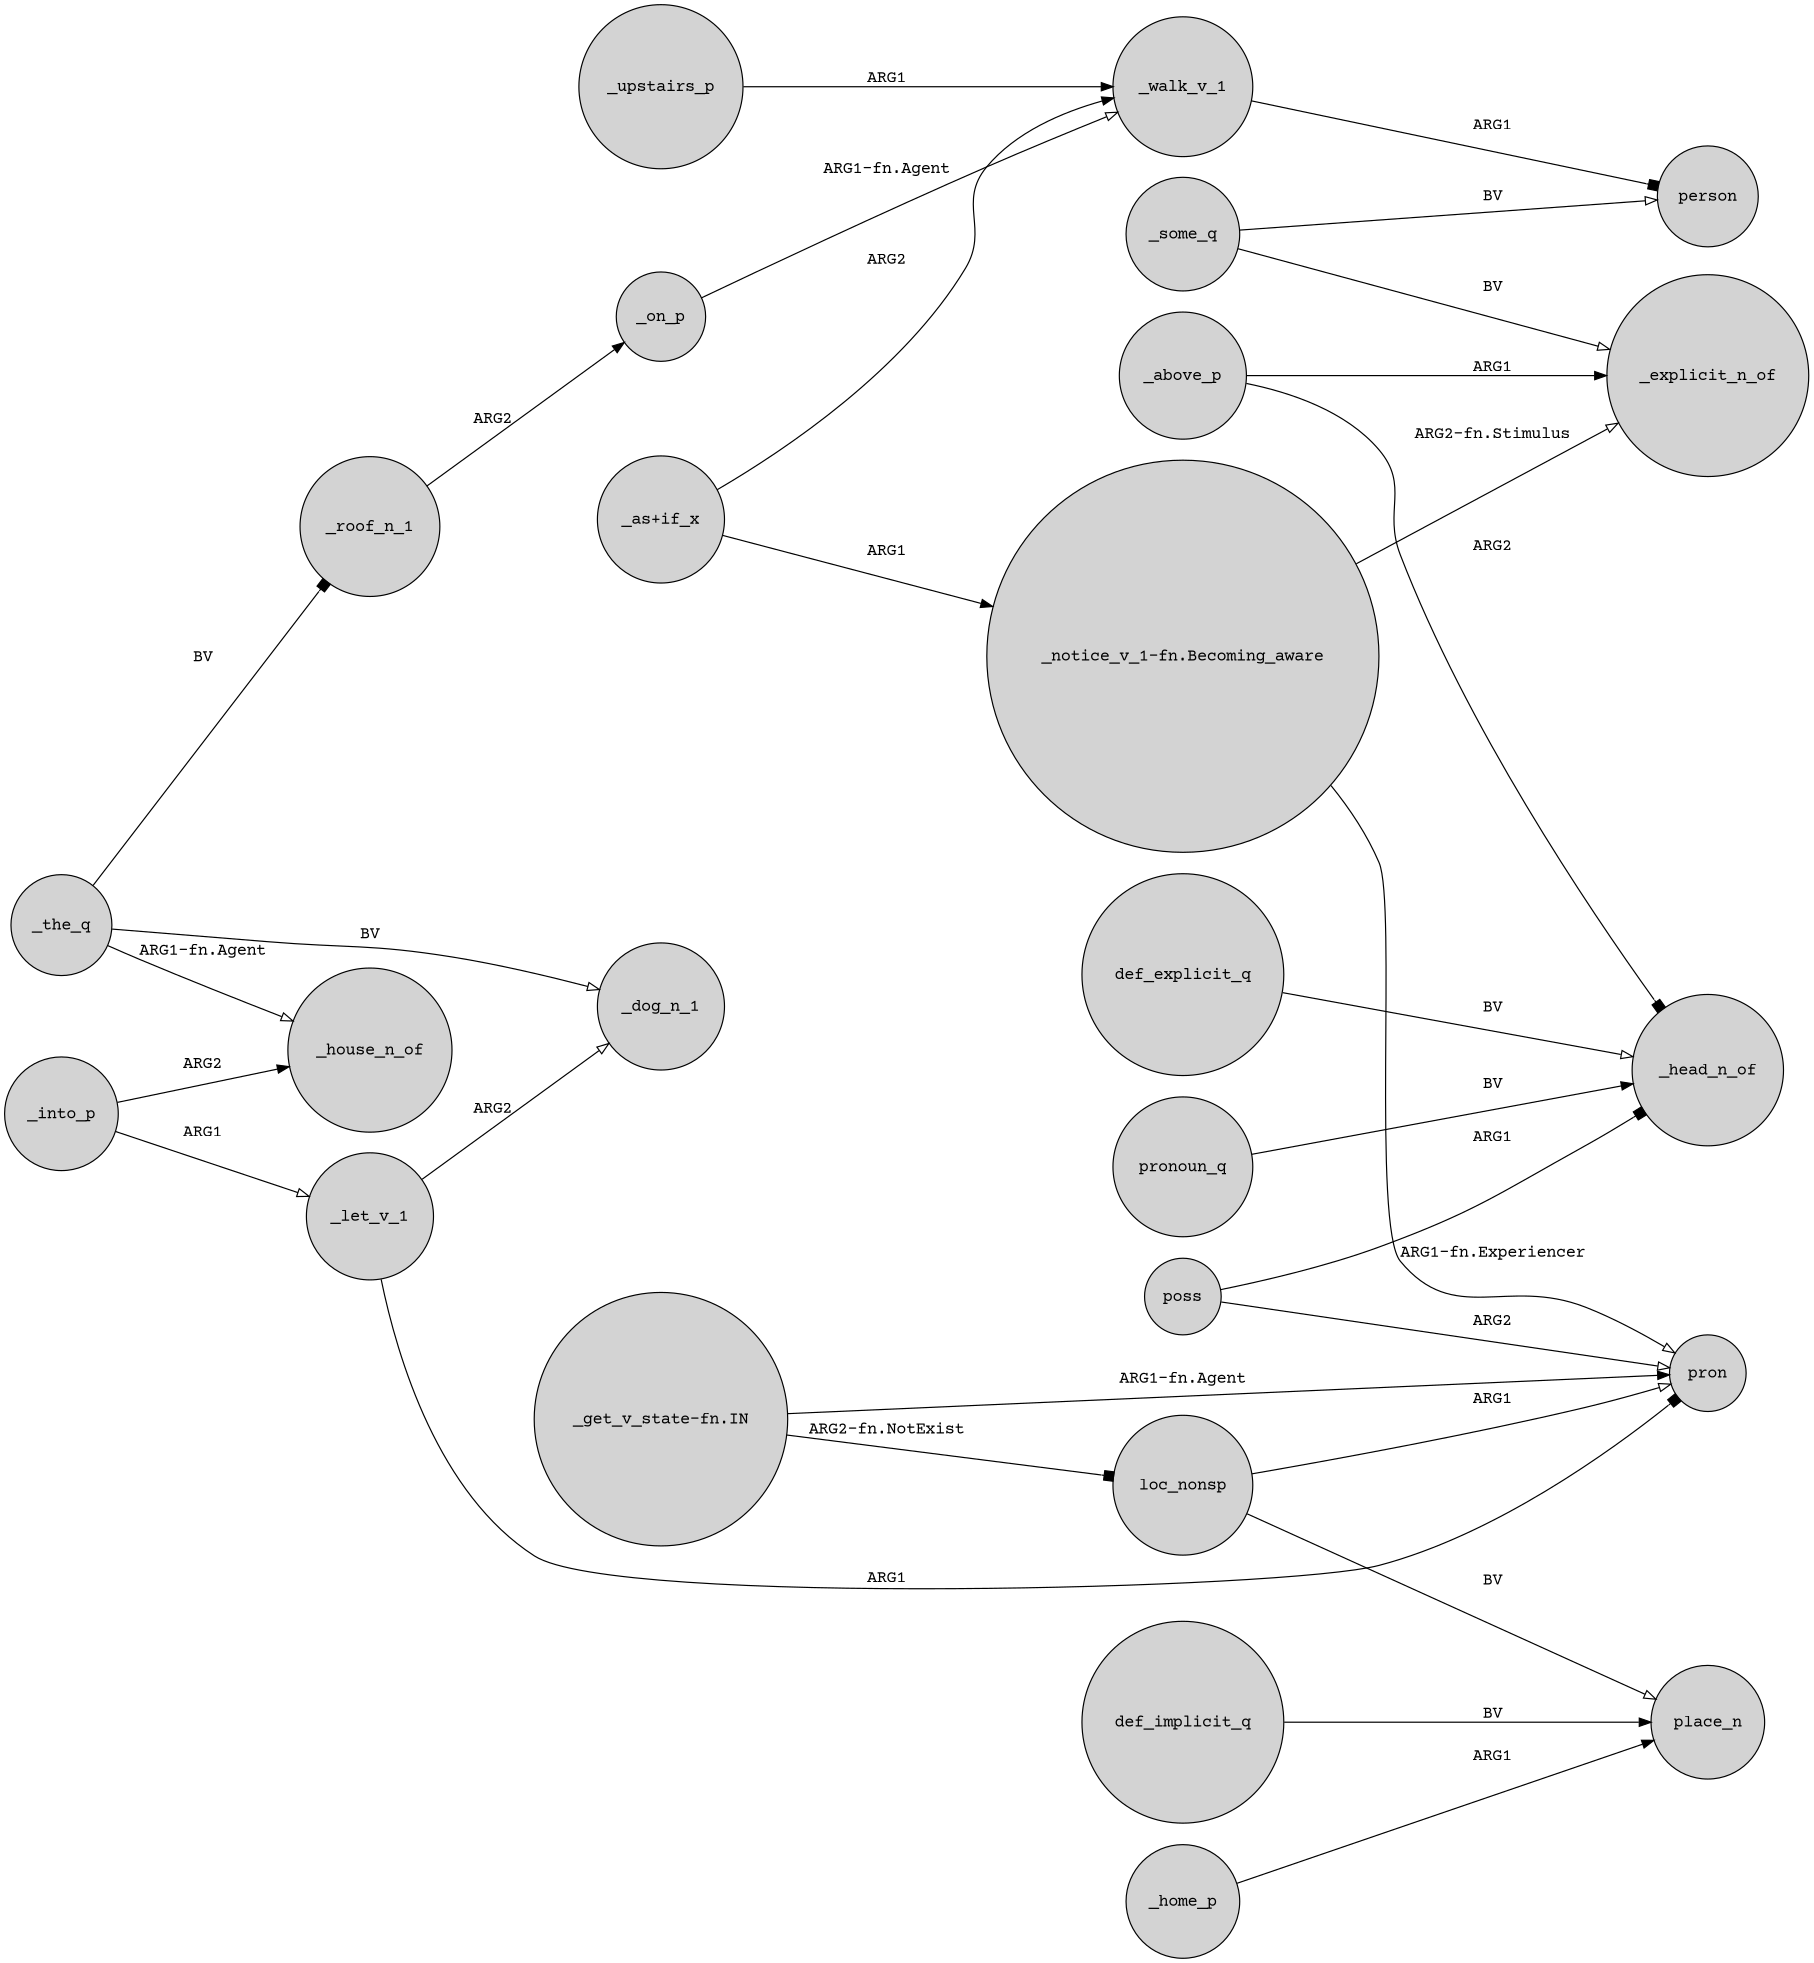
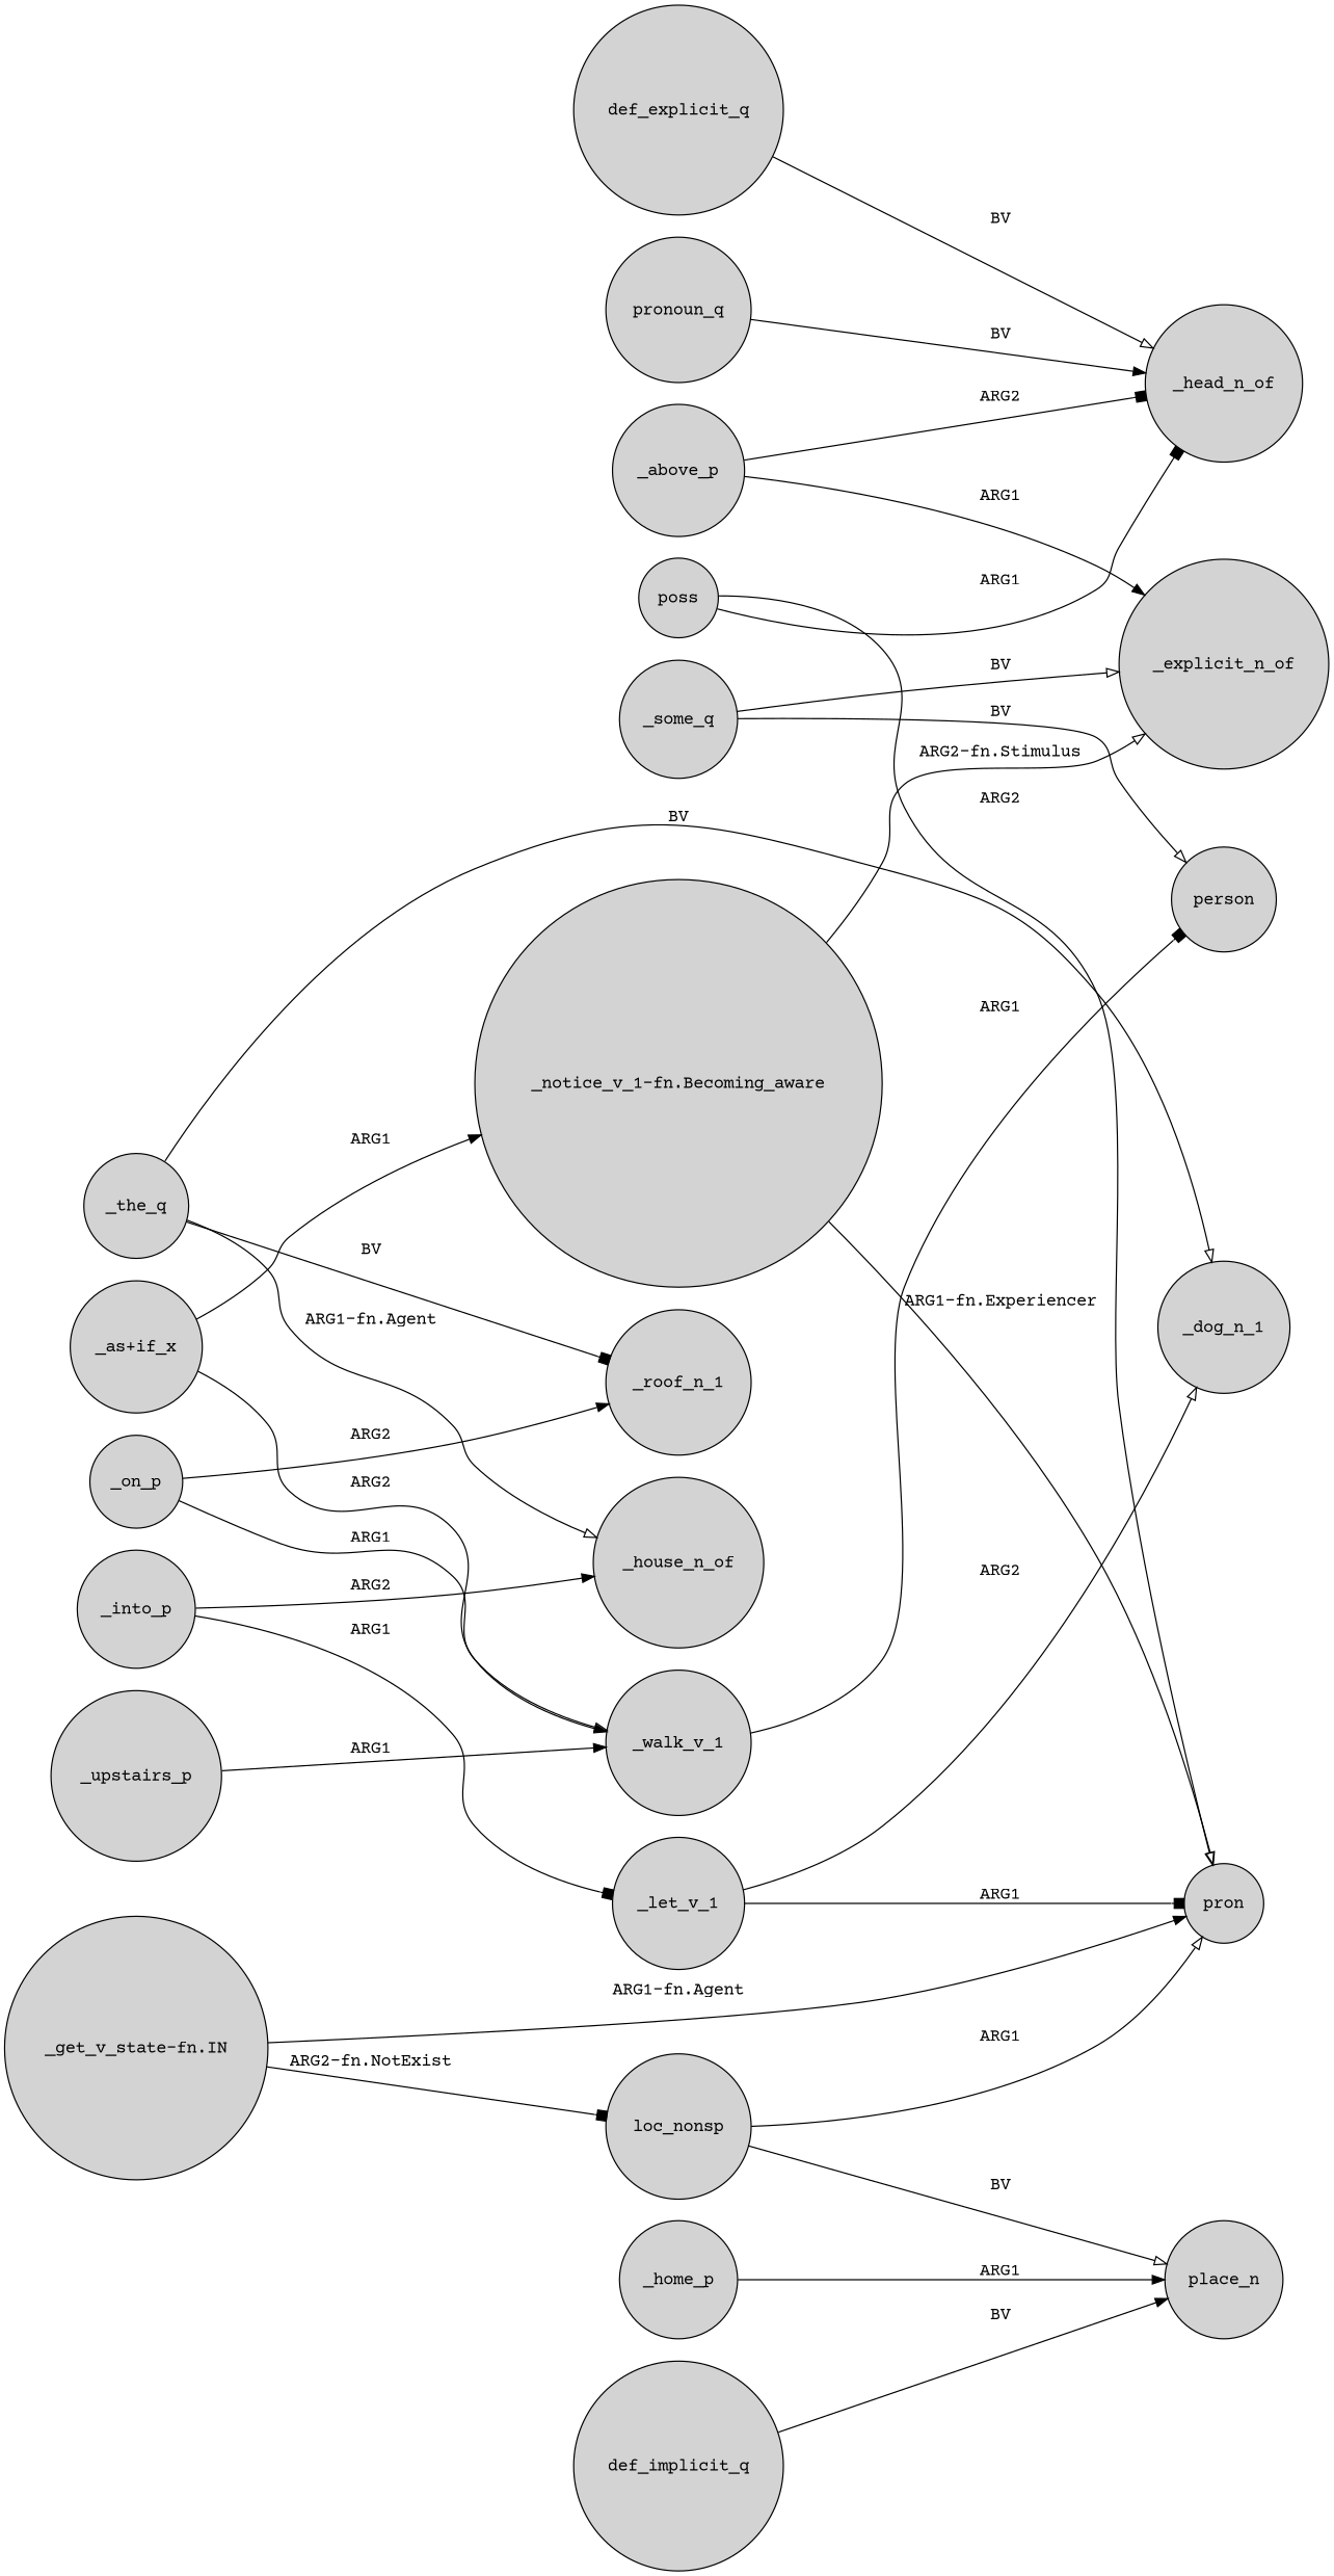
  digraph {
    fontname="Courier Prime"
    rankdir=LR
    node [fontname="Courier Prime" shape=circle style=filled]
    edge [arrowhead=onormal fontname="Courier Prime"]
    "_as+if_x"
    _walk_v_1
    "_notice_v_1-fn.Becoming_aware"
    person
    pron
    n6 [label=_explicit_n_of]
    _the_q
    _house_n_of
    _dog_n_1
    _roof_n_1
    poss
    _head_n_of
    _let_v_1
    loc_nonsp
    place_n
    def_explicit_q
    _upstairs_p
    def_implicit_q
    _some_q
    pronoun_q
    _on_p
    _above_p
    _into_p
    "_get_v_state-fn.IN"
    _home_p
    "_as+if_x" -> _walk_v_1 [arrowhead=normal label=ARG2]
    "_as+if_x" -> "_notice_v_1-fn.Becoming_aware" [arrowhead=normal label=ARG1]
    _walk_v_1 -> person [arrowhead=box label=ARG1]
    "_notice_v_1-fn.Becoming_aware" -> pron [label="ARG1-fn.Experiencer"]
    "_notice_v_1-fn.Becoming_aware" -> n6 [label="ARG2-fn.Stimulus"]
    _the_q -> _house_n_of [label="ARG1-fn.Agent"]
    _the_q -> _dog_n_1 [label=BV]
    _the_q -> _roof_n_1 [arrowhead=box label=BV]
    poss -> pron [label=ARG2]
    poss -> _head_n_of [arrowhead=box label=ARG1]
    _let_v_1 -> pron [arrowhead=box label=ARG1]
    _let_v_1 -> _dog_n_1 [label=ARG2]
    loc_nonsp -> pron [label=ARG1]
    loc_nonsp -> place_n [label=BV]
    def_explicit_q -> _head_n_of [label=BV]
    _upstairs_p -> _walk_v_1 [arrowhead=normal label=ARG1]
    def_implicit_q -> place_n [arrowhead=normal label=BV]
    _some_q -> person [label=BV]
    _some_q -> n6 [label=BV]
    pronoun_q -> _head_n_of [arrowhead=normal label=BV]
-   _on_p -> _walk_v_1 [label="ARG1-fn.Agent"]
-   _roof_n_1 -> _on_p [arrowhead=normal label=ARG2]
+   _on_p -> _walk_v_1 [label=ARG1]
+   _on_p -> _roof_n_1 [arrowhead=normal label=ARG2]
    _above_p -> n6 [arrowhead=normal label=ARG1]
    _above_p -> _head_n_of [arrowhead=box label=ARG2]
    _into_p -> _house_n_of [arrowhead=normal label=ARG2]
-   _into_p -> _let_v_1 [label=ARG1]
+   _into_p -> _let_v_1 [arrowhead=box label=ARG1]
    "_get_v_state-fn.IN" -> pron [arrowhead=normal label="ARG1-fn.Agent"]
    "_get_v_state-fn.IN" -> loc_nonsp [arrowhead=box label="ARG2-fn.NotExist"]
    _home_p -> place_n [arrowhead=normal label=ARG1]
  }
